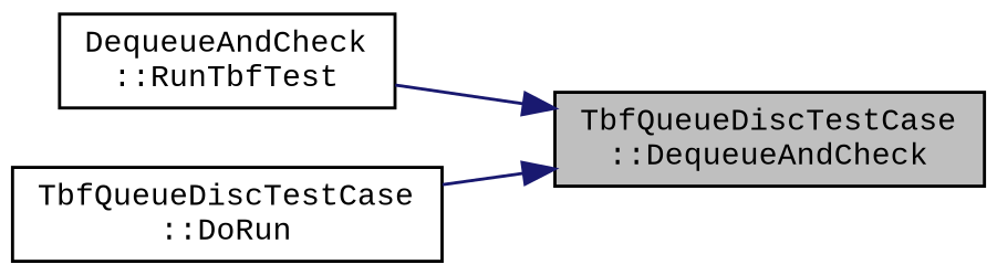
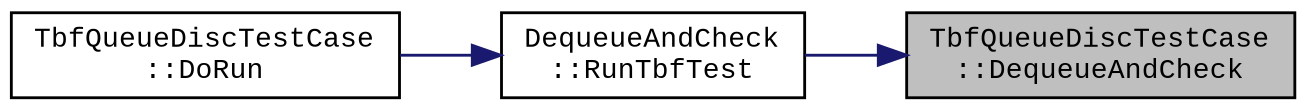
  digraph {
    fontname="Liberation Mono"
    rankdir=RL
    node [color=black fillcolor=white fontname="Liberation Mono" fontsize=10 shape=record style=filled]
    edge [color=midnightblue dir=back fontname="Liberation Mono" fontsize=10 labelfontname=Helvetica labelfontsize=10 style=solid]
    n1 [fillcolor=grey75 fontcolor=black height=0.2 label="TbfQueueDiscTestCase\l::DequeueAndCheck" width=0.4]
    n2 [height=0.2 label="DequeueAndCheck\l::RunTbfTest" width=0.4]
    n3 [height=0.2 label="TbfQueueDiscTestCase\l::DoRun" width=0.4]
    n1 -> n2
-   n1 -> n3
+   n2 -> n3
  }
